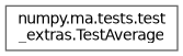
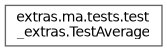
  digraph {
    rankdir=LR
-   n1 [color=grey40 fillcolor=white fontname=Helvetica fontsize=10 height=0.2 label="numpy.ma.tests.test\l_extras.TestAverage" shape=box style=filled width=0.4]
+   n1 [color=grey40 fillcolor=white fontname=Helvetica fontsize=10 height=0.2 label="extras.ma.tests.test\l_extras.TestAverage" shape=box style=filled width=0.4]
  }
